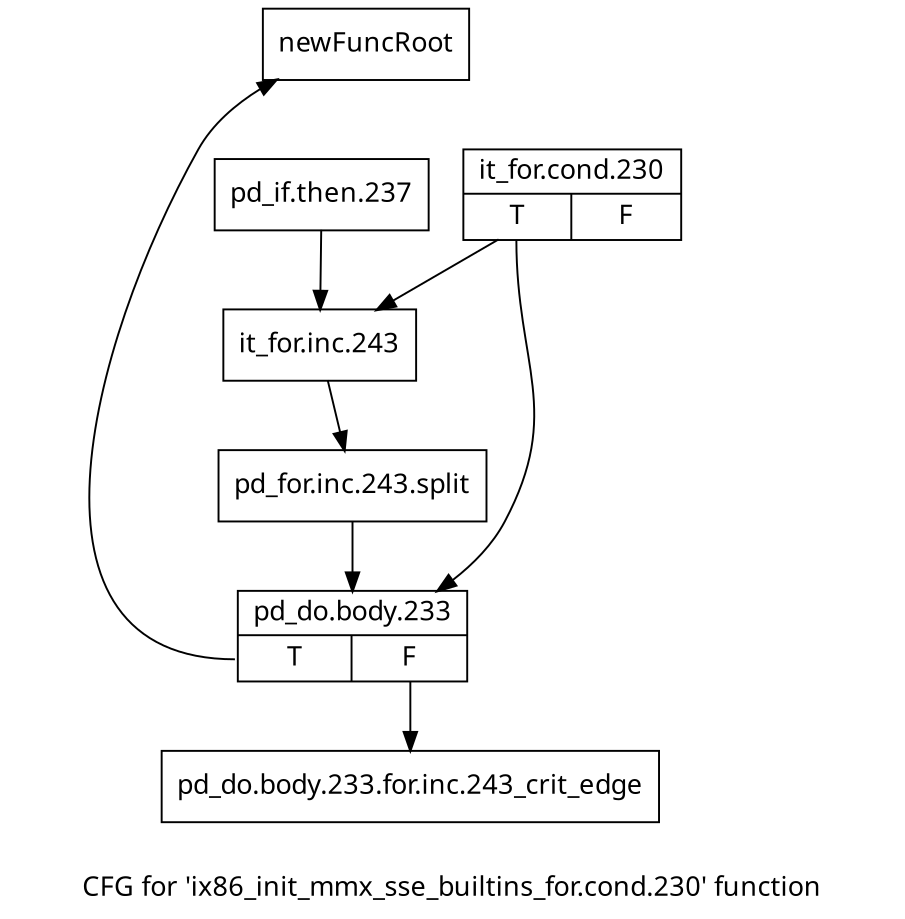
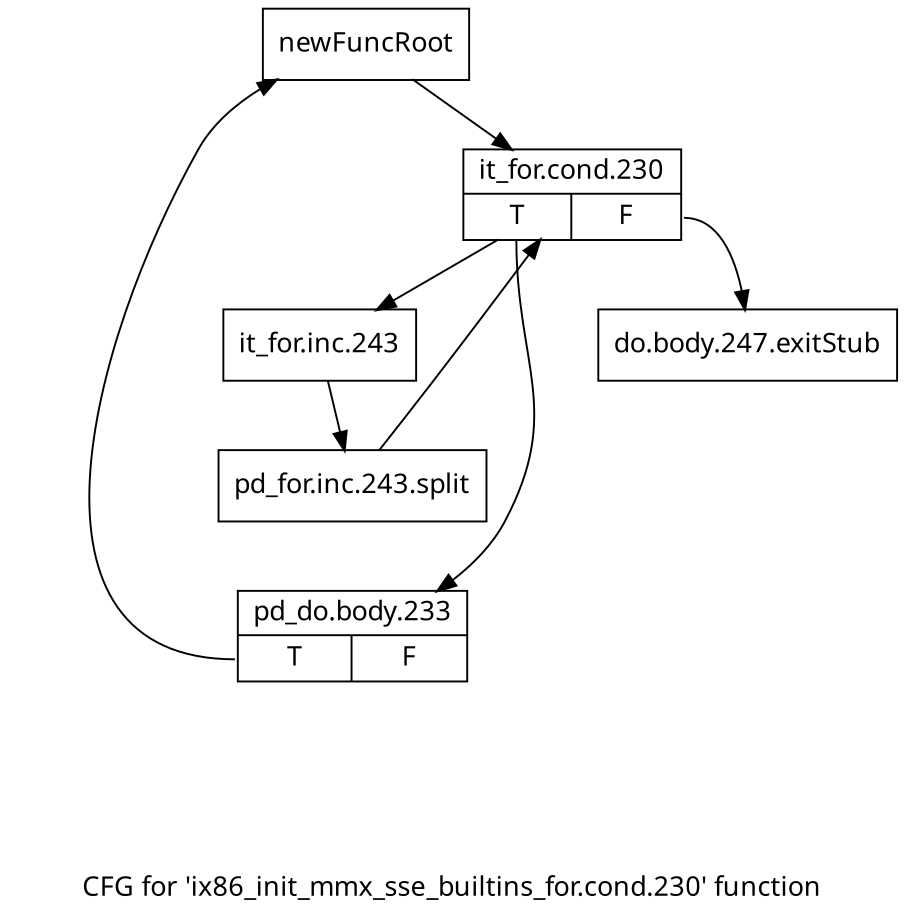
  digraph {
    fontname="Noto Sans"
    label="CFG for 'ix86_init_mmx_sse_builtins_for.cond.230' function"
    node [fontname="Noto Sans" shape=record]
    edge [fontname="Noto Sans"]
    n1 [label="{newFuncRoot}"]
    n2 [label="{it_for.cond.230|{<s0>T|<s1>F}}"]
+   n3 [label="{do.body.247.exitStub}"]
    n4 [label="{pd_do.body.233|{<s0>T|<s1>F}}"]
    n5 [label="{it_for.inc.243}"]
-   n6 [label="{pd_do.body.233.for.inc.243_crit_edge}"]
-   n7 [label="{pd_if.then.237}"]
    n8 [label="{pd_for.inc.243.split}"]
+   n1 -> n2
+   n2 -> n3 [tailport=s1]
    n2 -> n4 [tailport=s0]
    n2 -> n5
    n4 -> n1 [tailport=s0]
-   n4 -> n6 [tailport=s1]
    n5 -> n8
-   n7 -> n5
-   n8 -> n4
+   n8 -> n2
  }
